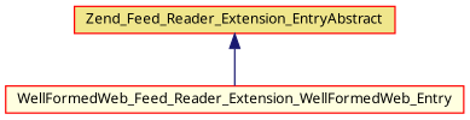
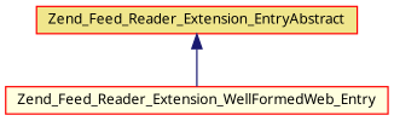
  digraph {
    fontname="Noto Sans"
    node [color=red fontname="Noto Sans" fontsize=10 shape=record style=filled]
-   n1 [fillcolor=lightyellow fontcolor=black height=0.2 label=WellFormedWeb_Feed_Reader_Extension_WellFormedWeb_Entry width=0.4]
+   n1 [fillcolor=lightyellow fontcolor=black height=0.2 label=Zend_Feed_Reader_Extension_WellFormedWeb_Entry width=0.4]
    n2 [fillcolor=khaki height=0.2 label=Zend_Feed_Reader_Extension_EntryAbstract width=0.4]
    n2 -> n1 [color=midnightblue dir=back fontname="Noto Sans" fontsize=10 labelfontname=Helvetica labelfontsize=10 style=solid]
  }
